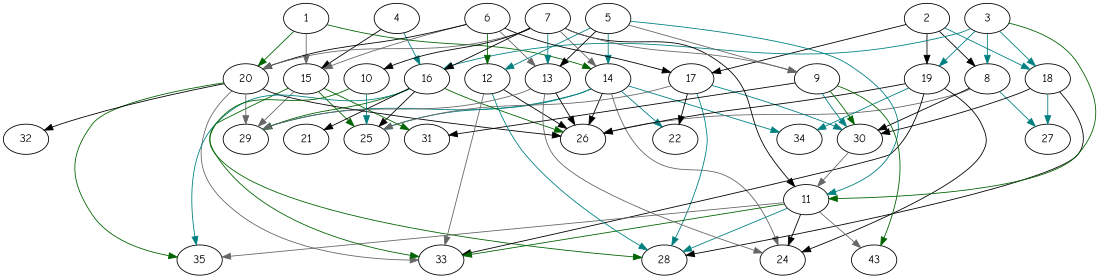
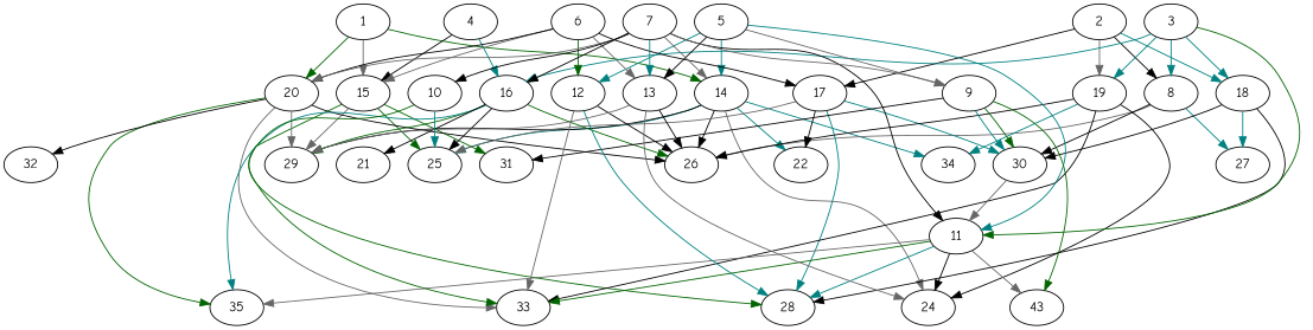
  digraph {
    fontname="Comic Neue"
    node [alpha=0.19 fontname="Comic Neue"]
    edge [color=black fontname="Comic Neue"]
    1 [alpha=0.20 expect_size=21171200]
    14 [alpha=0.04 expect_size=24918016]
    15 [alpha=0.12 expect_size=23567360]
    20 [alpha=0.03 expect_size=47934464]
    26 [alpha=0.18 expect_size=11047936]
    25 [alpha=0.12 expect_size=30953472]
    24 [alpha=0.14 expect_size=21969920]
    29 [expect_size=28160000]
    22 [expect_size=25550848]
    34 [alpha=0.05 expect_size=14390272]
    31 [alpha=0.02 expect_size=28076032]
    28 [alpha=0.03 expect_size=43939840]
    33 [alpha=0.01 expect_size=16462848]
    35 [alpha=0.17 expect_size=46467072]
    32 [alpha=0.05 expect_size=18186240]
    2 [alpha=0.05 expect_size=30392320]
    8 [expect_size=41099264]
    17 [alpha=0.16 expect_size=24870912]
    18 [alpha=0.13 expect_size=35984384]
    19 [alpha=0.17 expect_size=32933888]
    27 [alpha=0.03 expect_size=6872064]
    30 [alpha=0.06 expect_size=20981760]
    11 [alpha=0.11 expect_size=24015872]
    3 [alpha=0.15 expect_size=43914240]
    16 [alpha=0.18 expect_size=45975552]
    n26 [expect_size=11431936 label=43]
    21 [alpha=0.16 expect_size=46395392]
    4 [expect_size=39739392]
    5 [alpha=0.09 expect_size=14850048]
    9 [alpha=0.06 expect_size=43095040]
    12 [alpha=0.14 expect_size=23429120]
    13 [alpha=0.04 expect_size=35706880]
    6 [alpha=0.11 expect_size=23459840]
    7 [alpha=0.05 expect_size=48807936]
    10 [expect_size=32222208]
    1 -> 14 [color=darkgreen]
    1 -> 15 [color=gray40]
    1 -> 20 [color=darkgreen]
    14 -> 26
    14 -> 25 [color=teal]
    14 -> 24 [color=gray40]
-   14 -> 29 [color=teal]
+   14 -> 29
    14 -> 22 [color=teal]
    14 -> 34 [color=teal]
    15 -> 25 [color=darkgreen]
    15 -> 29 [color=gray40]
    15 -> 31 [color=darkgreen]
    15 -> 28 [color=darkgreen]
    20 -> 26
    20 -> 29 [color=gray40]
    20 -> 33 [color=gray40]
    20 -> 35 [color=darkgreen]
    20 -> 32
    2 -> 8
    2 -> 17
    2 -> 18 [color=teal]
-   2 -> 19
+   2 -> 19 [color=gray40]
    8 -> 26 [color=gray40]
    8 -> 27 [color=teal]
    8 -> 30
    17 -> 25 [color=gray40]
    17 -> 22
    17 -> 28 [color=teal]
    17 -> 30 [color=teal]
    18 -> 28
    18 -> 27 [color=teal]
    18 -> 30
    19 -> 26
    19 -> 24
    19 -> 34 [color=teal]
    19 -> 33
    30 -> 11 [color=gray40]
    11 -> 24
    11 -> 28 [color=teal]
    11 -> 33 [color=darkgreen]
    11 -> 35 [color=gray40]
    11 -> n26 [color=gray40]
    3 -> 8 [color=teal]
    3 -> 18 [color=teal]
    3 -> 19 [color=teal]
    3 -> 11 [color=darkgreen]
    3 -> 16 [color=teal]
    16 -> 26 [color=darkgreen]
    16 -> 25
    16 -> 29 [color=darkgreen]
    16 -> 35 [color=teal]
    16 -> 21
    4 -> 15
    4 -> 16 [color=teal]
    5 -> 14 [color=teal]
    5 -> 11 [color=teal]
    5 -> 9 [color=gray40]
    5 -> 12 [color=teal]
    5 -> 13
    9 -> 31
    9 -> 30 [color=teal]
    9 -> 30 [color=darkgreen]
    9 -> n26 [color=darkgreen]
    12 -> 26
    12 -> 28 [color=teal]
    12 -> 33 [color=gray40]
    13 -> 26
    13 -> 24 [color=gray40]
    13 -> 29 [color=gray40]
    6 -> 15 [color=gray40]
    6 -> 20
    6 -> 17
    6 -> 12 [color=darkgreen]
    6 -> 13 [color=gray40]
    7 -> 14 [color=gray40]
    7 -> 20 [color=gray40]
    7 -> 11
    7 -> 16
    7 -> 9 [color=gray40]
    7 -> 13 [color=teal]
    7 -> 10
    10 -> 25 [color=teal]
    10 -> 33 [color=darkgreen]
  }
